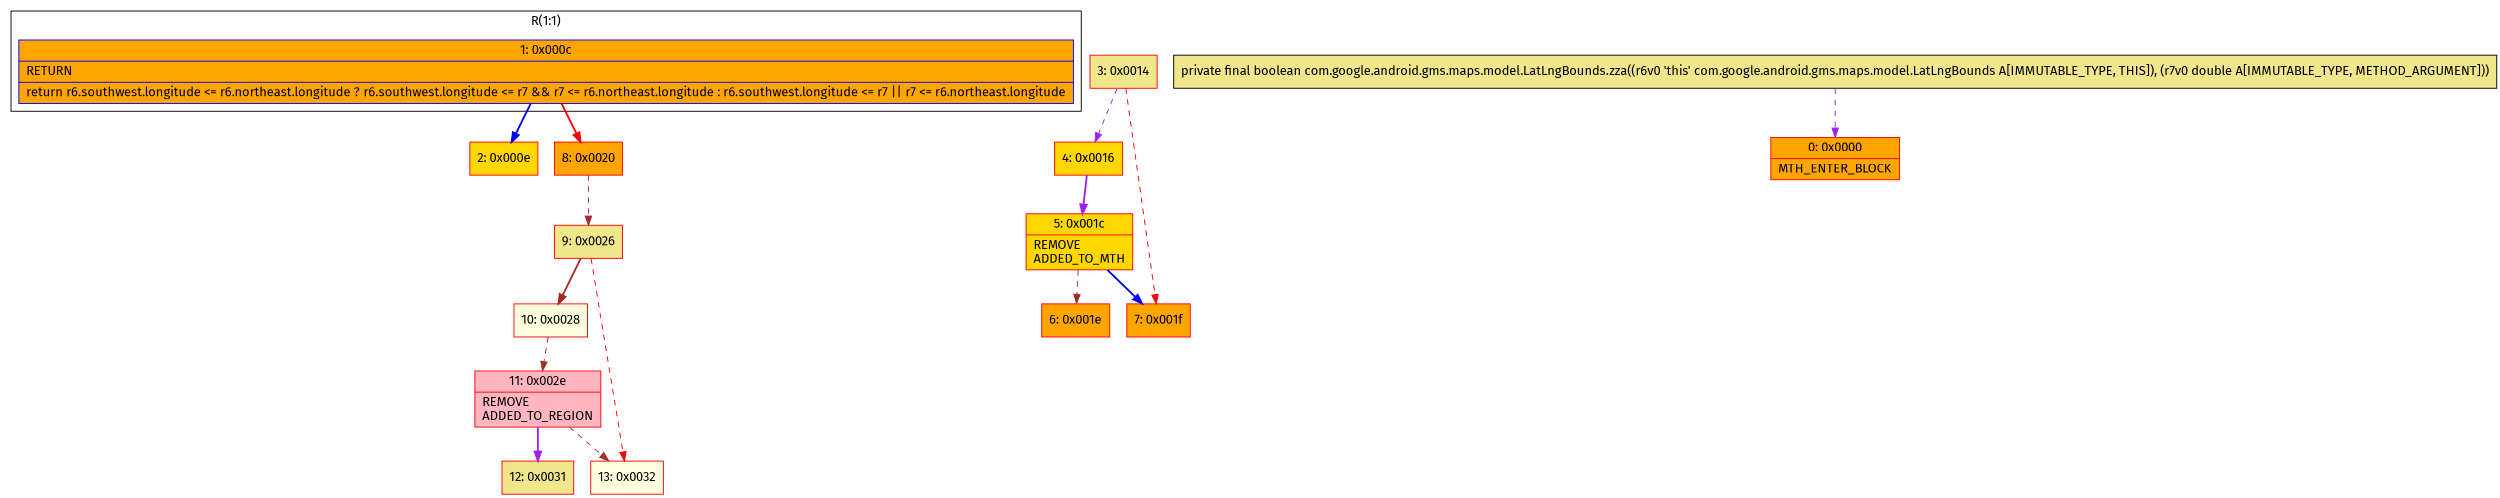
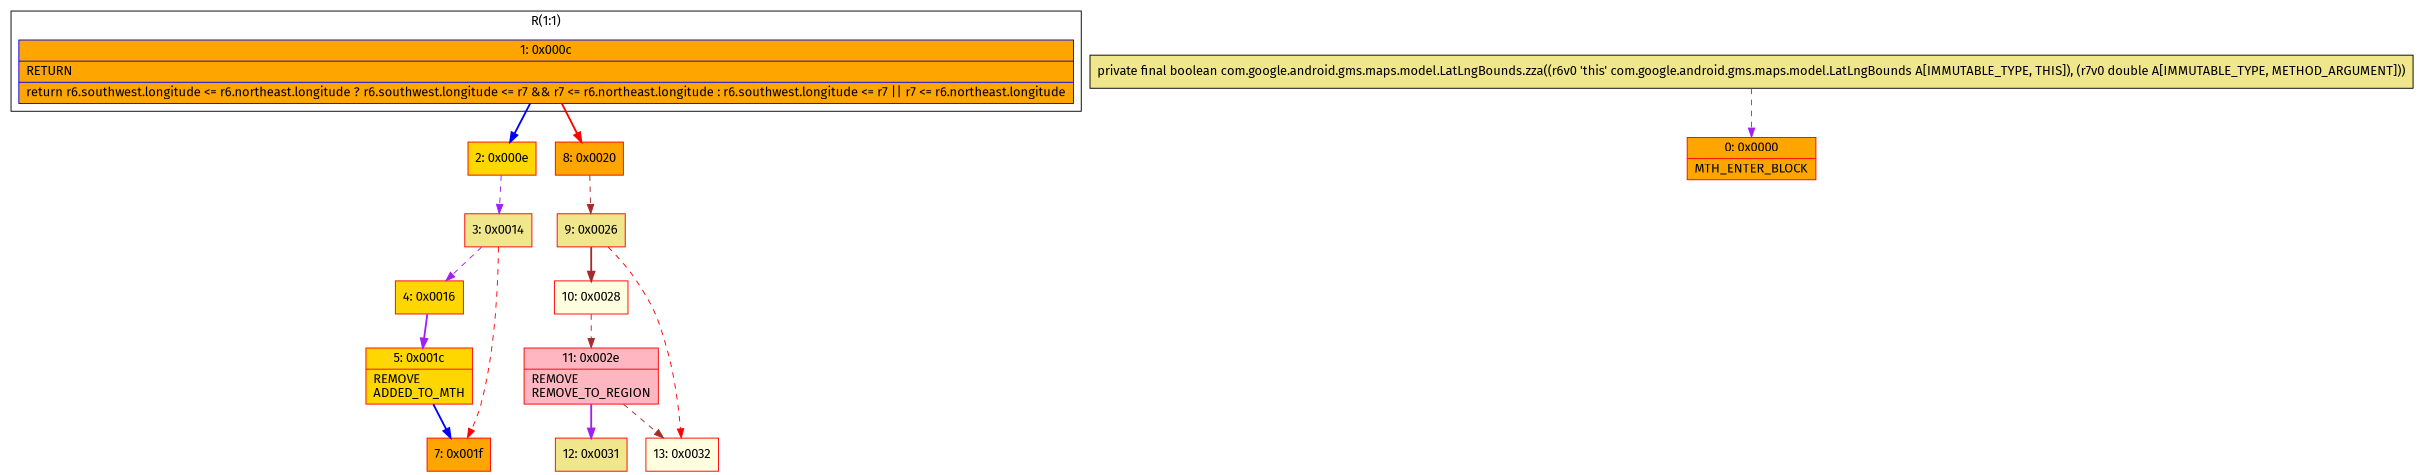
  digraph {
    fontname="Fira Sans"
    node [color=red fillcolor=orange fontname="Fira Sans" shape=record style=filled]
    edge [color=purple fontname="Fira Sans" style=dashed]
    n1 [color=blue label="{1\:\ 0x000c|RETURN\l|return r6.southwest.longitude \<= r6.northeast.longitude ? r6.southwest.longitude \<= r7 && r7 \<= r6.northeast.longitude : r6.southwest.longitude \<= r7 \|\| r7 \<= r6.northeast.longitude\l}"]
    n2 [fillcolor=gold label="{2\:\ 0x000e}"]
    n3 [label="{8\:\ 0x0020}"]
    n4 [fillcolor=khaki label="{3\:\ 0x0014}"]
    n5 [fillcolor=khaki label="{9\:\ 0x0026}"]
    n6 [label="{0\:\ 0x0000|MTH_ENTER_BLOCK\l}"]
    n7 [fillcolor=gold label="{4\:\ 0x0016}"]
    n8 [label="{7\:\ 0x001f}"]
    n9 [fillcolor=gold label="{5\:\ 0x001c|REMOVE\lADDED_TO_MTH\l}"]
-   n10 [label="{6\:\ 0x001e}"]
    n11 [fillcolor=lightyellow label="{10\:\ 0x0028}"]
    n12 [fillcolor=lightyellow label="{13\:\ 0x0032}"]
-   n13 [fillcolor=lightpink label="{11\:\ 0x002e|REMOVE\lADDED_TO_REGION\l}"]
+   n13 [fillcolor=lightpink label="{11\:\ 0x002e|REMOVE\lREMOVE_TO_REGION\l}"]
    n14 [fillcolor=khaki label="{12\:\ 0x0031}"]
    n15 [fillcolor=khaki label="{private final boolean com.google.android.gms.maps.model.LatLngBounds.zza((r6v0 'this' com.google.android.gms.maps.model.LatLngBounds A[IMMUTABLE_TYPE, THIS]), (r7v0 double A[IMMUTABLE_TYPE, METHOD_ARGUMENT])) }" color=""]
    subgraph cluster_1 {
      label="R(1:1)"
      n1
    }
    n1 -> n2 [color=blue style=bold]
    n1 -> n3 [color=red style=bold]
+   n2 -> n4
    n3 -> n5 [color=brown]
    n4 -> n7
    n4 -> n8 [color=red]
    n5 -> n11 [color=brown style=bold]
    n5 -> n12 [color=red]
    n7 -> n9 [style=bold]
    n9 -> n8 [color=blue style=bold]
-   n9 -> n10 [color=brown]
    n11 -> n13 [color=brown]
    n13 -> n12 [color=brown]
    n13 -> n14 [style=bold]
    n15 -> n6
  }
